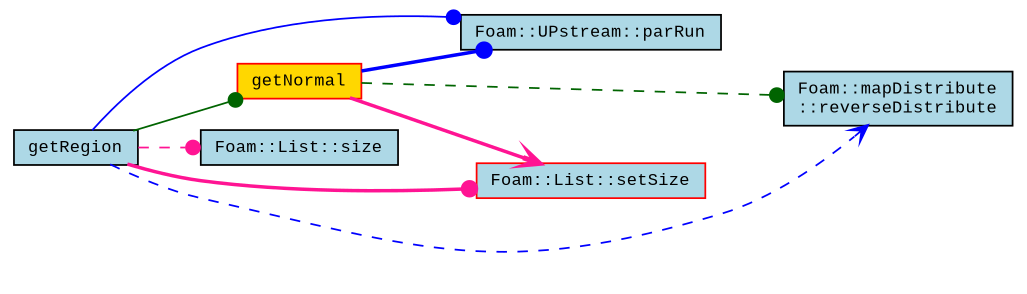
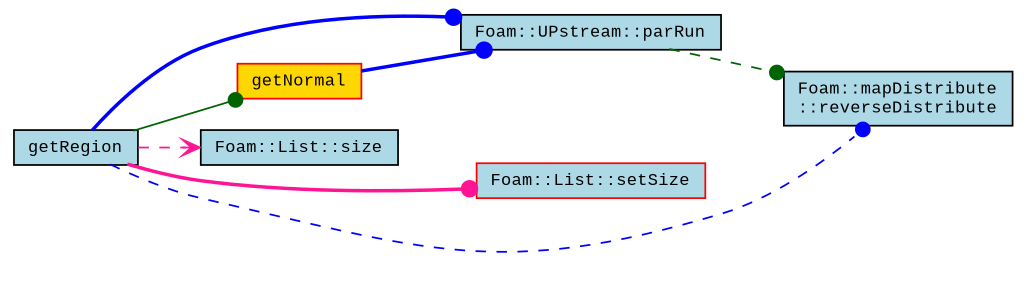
  digraph {
    fontname="Liberation Mono"
    rankdir=LR
    node [color=black fillcolor=lightblue fontname="Liberation Mono" fontsize=10 shape=record style=filled]
    edge [arrowhead=dot color=blue fontname="Liberation Mono" fontsize=10 labelfontname=Helvetica labelfontsize=10 style=dashed]
    n1 [fontcolor=black height=0.2 label=getRegion width=0.4]
    n2 [color=red fillcolor=gold height=0.2 label=getNormal width=0.4]
    n3 [height=0.2 label="Foam::UPstream::parRun" width=0.4]
    n4 [height=0.2 label="Foam::List::size" width=0.4]
    n5 [color=red height=0.2 label="Foam::List::setSize" width=0.4]
    n6 [height=0.2 label="Foam::mapDistribute\l::reverseDistribute" width=0.4]
    n1 -> n2 [color=darkgreen style=solid]
-   n1 -> n3 [style=solid]
-   n1 -> n4 [color=deeppink]
+   n1 -> n3 [style=bold]
+   n1 -> n4 [arrowhead=vee color=deeppink]
    n1 -> n5 [color=deeppink style=bold]
-   n1 -> n6 [arrowhead=vee]
+   n1 -> n6
    n2 -> n3 [style=bold]
-   n2 -> n5 [arrowhead=vee color=deeppink style=bold]
-   n2 -> n6 [color=darkgreen]
+   n3 -> n6 [color=darkgreen]
  }
